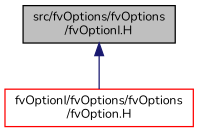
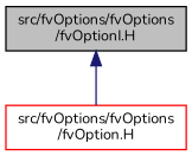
  digraph {
    fontname=Nunito
    node [fontname=Nunito fontsize=10 shape=record]
    n1 [color=black fillcolor=grey75 fontcolor=black height=0.2 label="src/fvOptions/fvOptions\l/fvOptionI.H" style=filled width=0.4]
-   n2 [color=red height=0.2 label="fvOptionI/fvOptions/fvOptions\l/fvOption.H" width=0.4]
+   n2 [color=red height=0.2 label="src/fvOptions/fvOptions\l/fvOption.H" width=0.4]
    n1 -> n2 [color=midnightblue dir=back fontname=Nunito fontsize=10 labelfontname=FreeSans labelfontsize=10 style=solid]
  }
